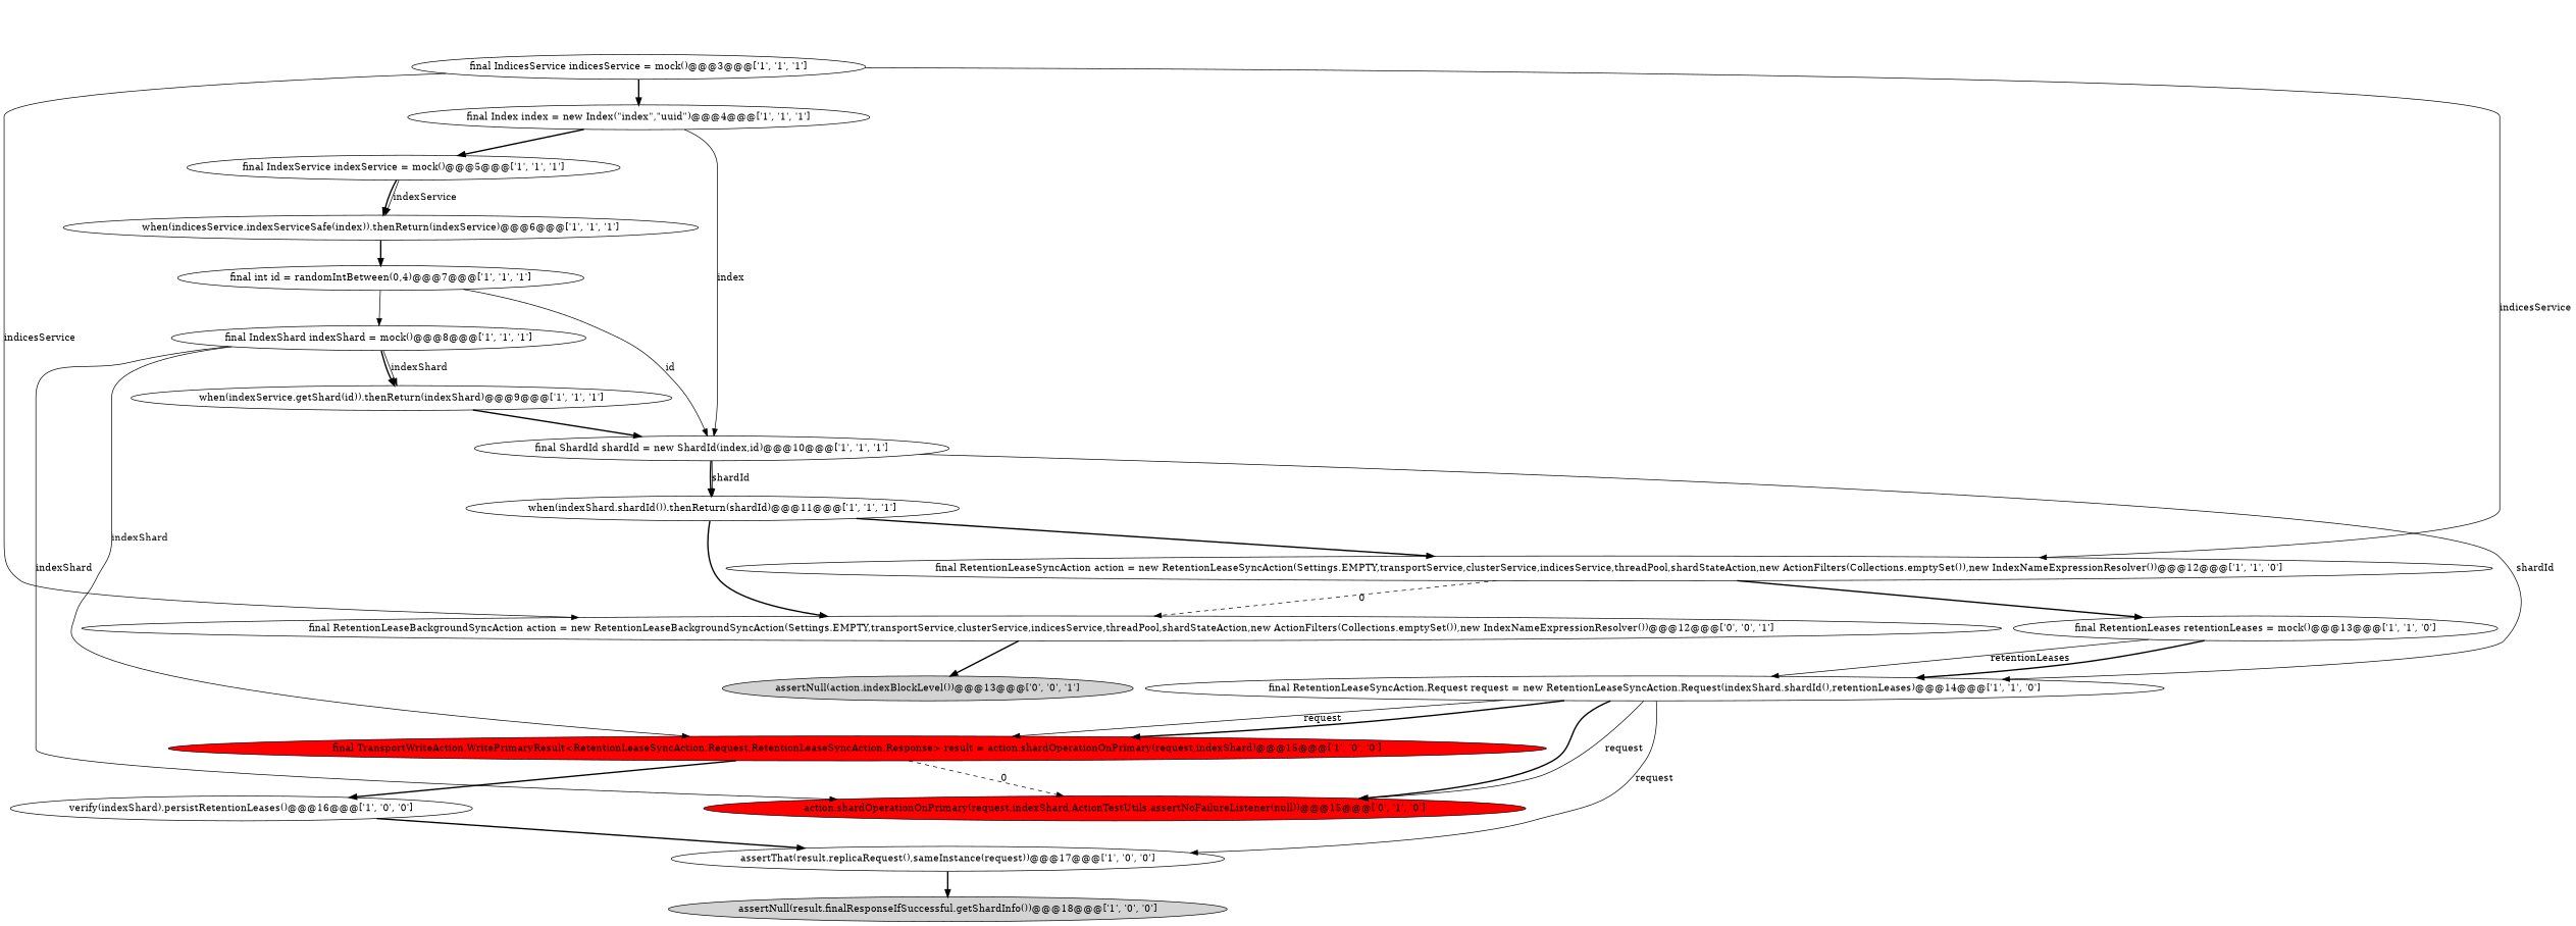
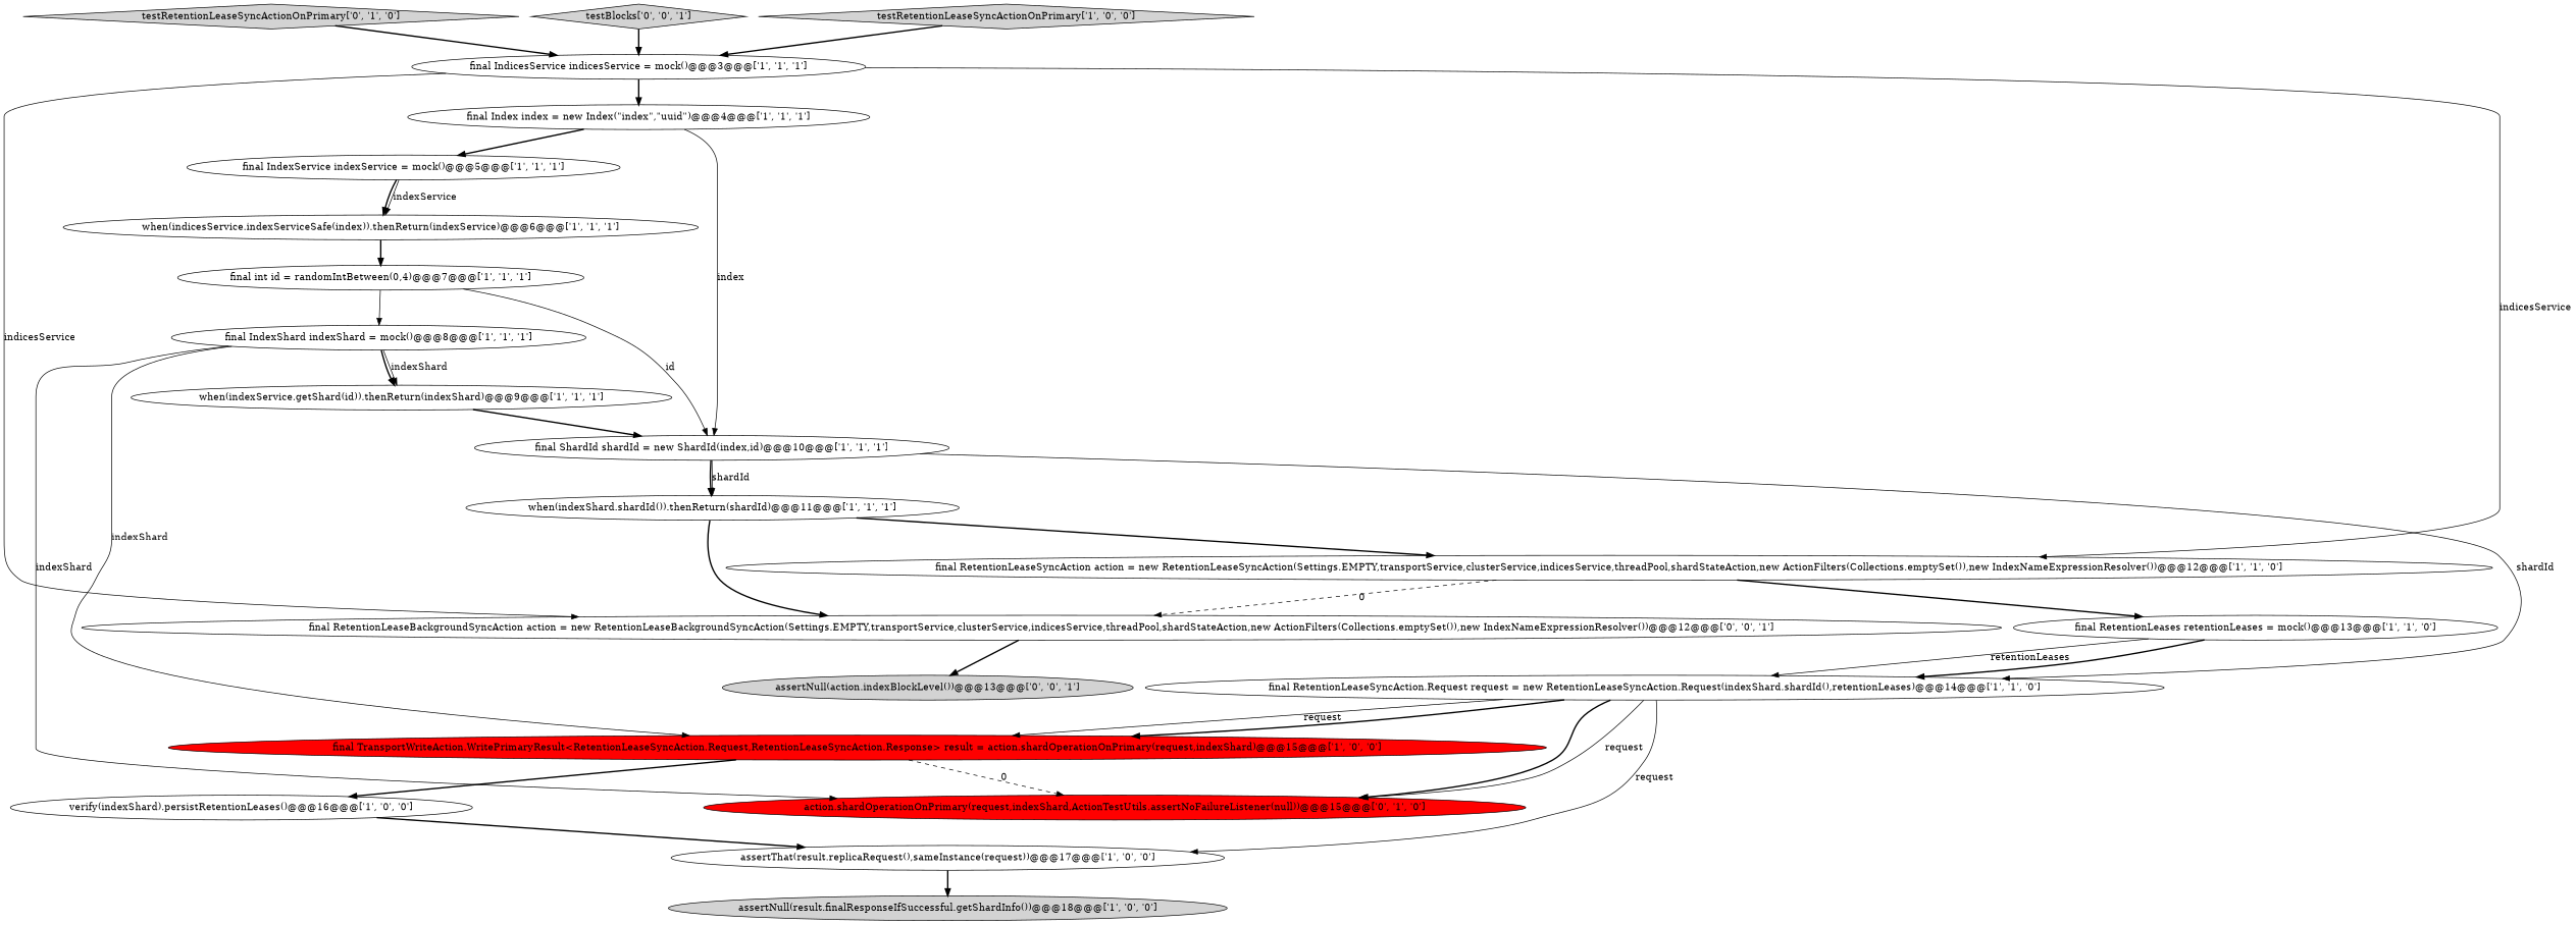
  digraph {
    node [fillcolor=white shape=ellipse style=filled]
    edge [style=bold]
    n1 [fillcolor=red label="action.shardOperationOnPrimary(request,indexShard,ActionTestUtils.assertNoFailureListener(null))@@@15@@@['0', '1', '0']"]
    n2 [label="final int id = randomIntBetween(0,4)@@@7@@@['1', '1', '1']"]
    n3 [label="final IndexShard indexShard = mock()@@@8@@@['1', '1', '1']"]
    n4 [label="final ShardId shardId = new ShardId(index,id)@@@10@@@['1', '1', '1']"]
    n5 [fillcolor=red label="final TransportWriteAction.WritePrimaryResult<RetentionLeaseSyncAction.Request,RetentionLeaseSyncAction.Response> result = action.shardOperationOnPrimary(request,indexShard)@@@15@@@['1', '0', '0']"]
    n6 [label="when(indexService.getShard(id)).thenReturn(indexShard)@@@9@@@['1', '1', '1']"]
    n7 [label="final RetentionLeaseSyncAction.Request request = new RetentionLeaseSyncAction.Request(indexShard.shardId(),retentionLeases)@@@14@@@['1', '1', '0']"]
    n8 [label="when(indexShard.shardId()).thenReturn(shardId)@@@11@@@['1', '1', '1']"]
    n9 [label="verify(indexShard).persistRetentionLeases()@@@16@@@['1', '0', '0']"]
    n10 [label="assertThat(result.replicaRequest(),sameInstance(request))@@@17@@@['1', '0', '0']"]
    n11 [fillcolor=lightgray label="assertNull(result.finalResponseIfSuccessful.getShardInfo())@@@18@@@['1', '0', '0']"]
    n12 [label="final IndicesService indicesService = mock()@@@3@@@['1', '1', '1']"]
    n13 [label="final Index index = new Index(\"index\",\"uuid\")@@@4@@@['1', '1', '1']"]
    n14 [label="final RetentionLeaseBackgroundSyncAction action = new RetentionLeaseBackgroundSyncAction(Settings.EMPTY,transportService,clusterService,indicesService,threadPool,shardStateAction,new ActionFilters(Collections.emptySet()),new IndexNameExpressionResolver())@@@12@@@['0', '0', '1']"]
    n15 [label="final RetentionLeaseSyncAction action = new RetentionLeaseSyncAction(Settings.EMPTY,transportService,clusterService,indicesService,threadPool,shardStateAction,new ActionFilters(Collections.emptySet()),new IndexNameExpressionResolver())@@@12@@@['1', '1', '0']"]
    n16 [label="final IndexService indexService = mock()@@@5@@@['1', '1', '1']"]
    n17 [fillcolor=lightgray label="assertNull(action.indexBlockLevel())@@@13@@@['0', '0', '1']"]
    n18 [label="final RetentionLeases retentionLeases = mock()@@@13@@@['1', '1', '0']"]
+   n19 [fillcolor=lightgray label="testRetentionLeaseSyncActionOnPrimary['0', '1', '0']" shape=diamond]
+   n20 [fillcolor=lightgray label="testBlocks['0', '0', '1']" shape=diamond]
    n21 [label="when(indicesService.indexServiceSafe(index)).thenReturn(indexService)@@@6@@@['1', '1', '1']"]
+   n22 [fillcolor=lightgray label="testRetentionLeaseSyncActionOnPrimary['1', '0', '0']" shape=diamond]
    n2 -> n3 [style=solid]
    n2 -> n4 [label=id style=solid]
    n3 -> n1 [label=indexShard style=solid]
    n3 -> n5 [label=indexShard style=solid]
    n3 -> n6
    n3 -> n6 [label=indexShard style=solid]
    n4 -> n7 [label=shardId style=solid]
    n4 -> n8 [label=shardId style=solid]
    n4 -> n8
    n5 -> n1 [label=0 style=dashed]
    n5 -> n9
    n6 -> n4
    n7 -> n1
    n7 -> n1 [label=request style=solid]
    n7 -> n5 [label=request style=solid]
    n7 -> n5
    n7 -> n10 [label=request style=solid]
    n8 -> n14
    n8 -> n15
    n9 -> n10
    n10 -> n11
    n12 -> n13
    n12 -> n14 [label=indicesService style=solid]
    n12 -> n15 [label=indicesService style=solid]
    n13 -> n4 [label=index style=solid]
    n13 -> n16
    n14 -> n17
    n15 -> n14 [label=0 style=dashed]
    n15 -> n18
    n16 -> n21
    n16 -> n21 [label=indexService style=solid]
    n18 -> n7 [label=retentionLeases style=solid]
    n18 -> n7
+   n19 -> n12
+   n20 -> n12
    n21 -> n2
+   n22 -> n12
  }
